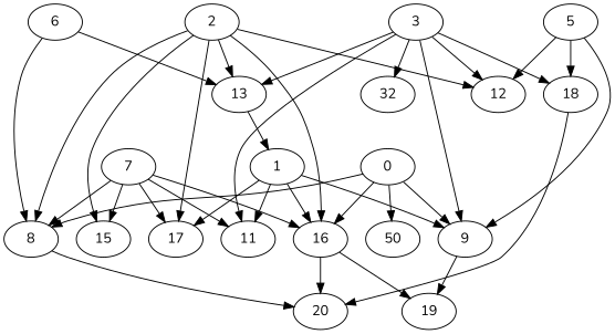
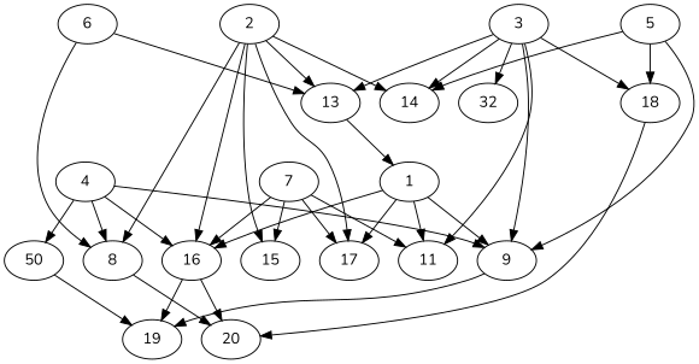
  digraph {
    fontname=Nunito
    node [alpha=0.07 fontname=Nunito]
    edge [fontname=Nunito]
    1 [alpha=0.04 expect_size=34893824]
    9 [alpha=0.05 expect_size=14590976]
    11 [expect_size=23820288]
    16 [alpha=0.19 expect_size=21478400]
    17 [alpha=0.18 expect_size=15236096]
    19 [alpha=0.06 expect_size=51185664]
    13 [alpha=0.05 expect_size=51591168]
    20 [alpha=0.14 expect_size=15147008]
    2 [expect_size=28632064]
    8 [alpha=0.06 expect_size=31870976]
-   14 [alpha=0.09 expect_size=7328768 label=12]
+   14 [alpha=0.09 expect_size=7328768]
    15 [alpha=0.19 expect_size=50077696]
    3 [alpha=0.01 expect_size=41368576]
    n14 [alpha=0.20 expect_size=34379776 label=32]
    18 [expect_size=38046720]
-   4 [alpha=0.18 expect_size=10272768 label=0]
+   4 [alpha=0.18 expect_size=10272768]
    n17 [alpha=0.04 expect_size=27116544 label=50]
    5 [alpha=0.08 expect_size=27987968]
    6 [alpha=0.17 expect_size=47492096]
    7 [alpha=0.10 expect_size=29411328]
    1 -> 9
    1 -> 11
    1 -> 16
    1 -> 17
    9 -> 19
    16 -> 19
    16 -> 20
    13 -> 1
    2 -> 16
    2 -> 17
    2 -> 13
    2 -> 8
    2 -> 14
    2 -> 15
    8 -> 20
    3 -> 9
    3 -> 11
    3 -> 13
    3 -> 14
    3 -> n14
    3 -> 18
    18 -> 20
    4 -> 9
    4 -> 16
    4 -> 8
    4 -> n17
+   n17 -> 19
    5 -> 9
    5 -> 14
    5 -> 18
    6 -> 13
    6 -> 8
    7 -> 11
    7 -> 16
    7 -> 17
-   7 -> 8
    7 -> 15
  }
